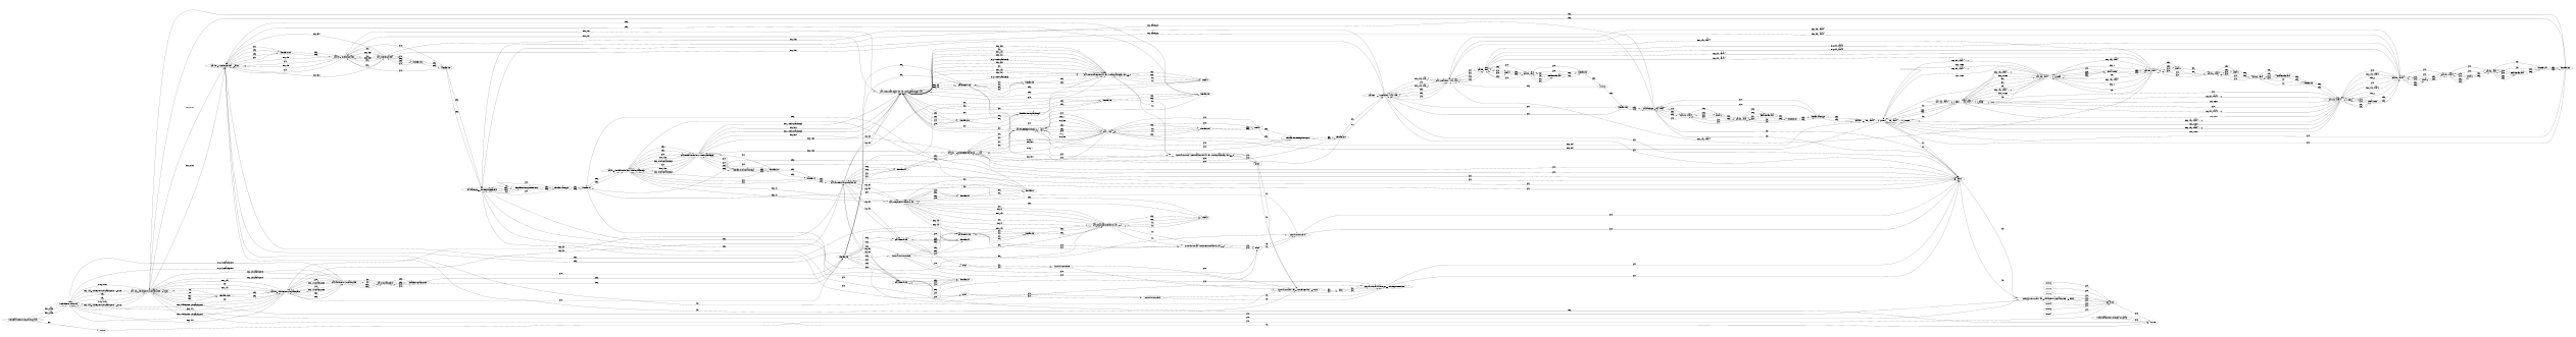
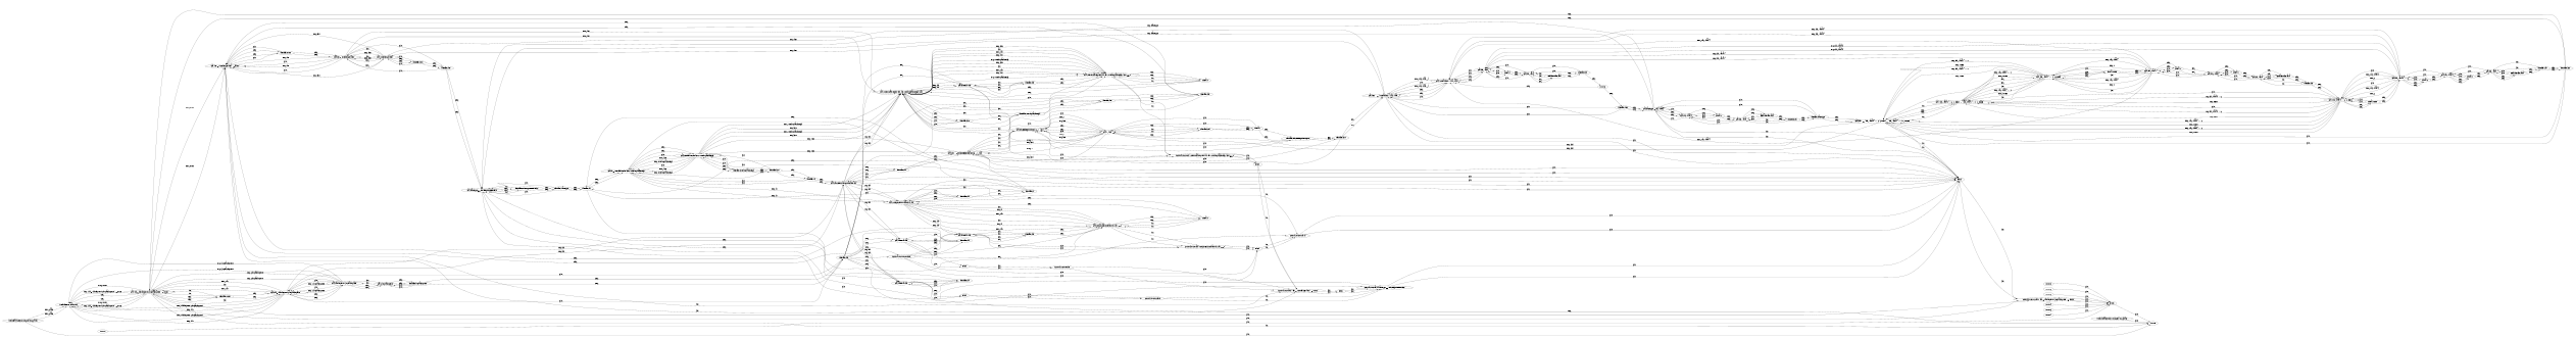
  digraph {
    rankdir=LR
    n1 [label="(MethodReturn,static void)"]
    n2 [label="(Call,(skb = skb_dequeue(&loopback_queue)) != NULL)"]
    1000100
    n4 [label="(ControlStructure,while ((skb = skb_dequeue(&loopback_queue)) != NULL))"]
    n5 [label="(Identifier,NULL)"]
    n6 [label="(Call,(dev = rose_dev_get(dest)) != NULL)"]
    n7 [label="(MethodParameterIn,unsigned long param)"]
    n8 [label="(MethodParameterOut,unsigned long param)"]
    n9 [label="(Call,skb = skb_dequeue(&loopback_queue))"]
    n10 [label="(Call,skb_dequeue(&loopback_queue))"]
    n11 [label="(Call,skb_reset_transport_header(skb))"]
    n12 [label="(Call,&loopback_queue)"]
    n13 [label="(Call,kfree_skb(skb))"]
    n14 [label="(Call,kfree_skb(skb))"]
    n15 [label="(Block,)"]
    n16 [label="(Identifier,skb)"]
    n17 [label="(Call,rose_process_rx_frame(sk, skb))"]
    n18 [label="(Call,rose_rx_call_request(skb, dev, rose_loopback_neigh, lci_o))"]
    n19 [label="(Identifier,skb)"]
    n20 [label="(ControlStructure,continue;)"]
    n21 [label="(Call,rose_rx_call_request(skb, dev, rose_loopback_neigh, lci_o) == 0)"]
    n22 [label="(Call,kfree_skb(skb))"]
    n23 [label="(Block,)"]
    n24 [label="(Call,rose_process_rx_frame(sk, skb) == 0)"]
    n25 [label="(Call,kfree_skb(skb))"]
    n26 [label="(ControlStructure,if (rose_rx_call_request(skb, dev, rose_loopback_neigh, lci_o) == 0))"]
    n27 [label="(Literal,0)"]
    n28 [label="(Identifier,skb)"]
    n29 [label="(Block,)"]
    n30 [label="(Identifier,skb)"]
    n31 [label="(Block,)"]
    n32 [label="(Identifier,skb)"]
    n33 [label="(Identifier,loopback_queue)"]
    n34 [label="(Block,)"]
    n35 [label="(ControlStructure,if ((dev = rose_dev_get(dest)) != NULL))"]
    n36 [label="(Identifier,NULL)"]
    n37 [label="(Call,((skb->data[0] << 8) & 0xF00) + ((skb->data[1] << 0) & 0x0FF))"]
    n38 [label="(Call,lci_i     = ((skb->data[0] << 8) & 0xF00) + ((skb->data[1] << 0) & 0x0FF))"]
    n39 [label="(Call,(skb->data[1] << 0) & 0x0FF)"]
    n40 [label="(Call,1 - lci_i)"]
    n41 [label="(Literal,0x0FF)"]
    n42 [label="(Call,(skb->data[0] << 8) & 0xF00)"]
    n43 [label="(Literal,0xF00)"]
    n44 [label="(Call,skb->data[0] << 8)"]
    n45 [label="(Literal,8)"]
    n46 [label="(Call,(rose_address *)(skb->data + 4))"]
    n47 [label="(Call,skb->data + 4)"]
    n48 [label="(Call,skb->data[0])"]
    n49 [label="(Call,dest      = (rose_address *)(skb->data + 4))"]
    n50 [label="(Literal,4)"]
    n51 [label="(Literal,0)"]
    n52 [label="(Call,skb->data)"]
    n53 [label="(FieldIdentifier,data)"]
    n54 [label="(Identifier,skb)"]
    n55 [label="(Identifier,lci_i)"]
    n56 [label="(Call,ROSE_DEFAULT_MAXVC + 1 - lci_i)"]
    n57 [label="(Call,lci_o     = ROSE_DEFAULT_MAXVC + 1 - lci_i)"]
    n58 [label="(Identifier,lci_i)"]
    n59 [label="(Call,skb->data[1] << 0)"]
    n60 [label="(Literal,0)"]
    n61 [label="(Call,skb->data[1])"]
    n62 [label="(Literal,1)"]
    n63 [label="(Call,skb->data)"]
    n64 [label="(FieldIdentifier,data)"]
    n65 [label="(Identifier,skb)"]
    n66 [label="(Call,skb->data[2])"]
    n67 [label="(Literal,2)"]
    n68 [label="(Call,frametype = skb->data[2])"]
    n69 [label="(Call,skb->data)"]
    n70 [label="(Call,frametype == ROSE_CALL_REQUEST)"]
    n71 [label="(FieldIdentifier,data)"]
    n72 [label="(Identifier,skb)"]
    n73 [label="(Identifier,frametype)"]
    n74 [label="(Identifier,ROSE_CALL_REQUEST)"]
    n75 [label="(ControlStructure,if (frametype == ROSE_CALL_REQUEST))"]
    n76 [label="(Call,rose_dev_get(dest))"]
    n77 [label="(Identifier,dest)"]
    n78 [label="(Call,dev = rose_dev_get(dest))"]
    n79 [label="(Identifier,dest)"]
    n80 [label="(Call,skb->data)"]
    n81 [label="(FieldIdentifier,data)"]
    n82 [label="(Identifier,skb)"]
    1000150
    n84 [label="(Call,rose_find_socket(lci_o, rose_loopback_neigh))"]
    n85 [label="(Identifier,ROSE_DEFAULT_MAXVC)"]
    n86 [label="(Identifier,lci_o)"]
    n87 [label="(Call,sk = rose_find_socket(lci_o, rose_loopback_neigh))"]
    n88 [label="(Identifier,rose_loopback_neigh)"]
    n89 [label="(Literal,1)"]
    n90 [label="(Identifier,skb)"]
    n91 [label="(Identifier,lci_o)"]
    n92 [label="(Identifier,sk)"]
    n93 [label="(Identifier,lci_o)"]
    n94 [label="(ControlStructure,if (sk))"]
    n95 [label="(Identifier,sk)"]
    n96 [label="(Identifier,sk)"]
    n97 [label="(ControlStructure,if (rose_process_rx_frame(sk, skb) == 0))"]
    n98 [label="(Literal,0)"]
    n99 [label="(Identifier,skb)"]
    n100 [label="(Identifier,frametype)"]
    n101 [label="(Block,)"]
    n102 [label="(Identifier,dev)"]
    n103 [label="(Block,)"]
    n104 [label="(Identifier,skb)"]
    n105 [label="(Identifier,dev)"]
    n106 [label="(Identifier,rose_loopback_neigh)"]
    n107 [label="(ControlStructure,else)"]
    n108 [label="(ControlStructure,else)"]
    1000103
    1000104
    1000105
    1000106
    1000107
    1000108
    1000109
    n1 -> n2 [label="CFG: "]
    n1 -> n2 [label="CFG: "]
    n2 -> n1 [label="DDG: NULL"]
    n2 -> n1 [label="DDG: (skb = skb_dequeue(&loopback_queue)) != NULL"]
    n2 -> n1 [label="DDG: NULL"]
    n2 -> n1 [label="DDG: (skb = skb_dequeue(&loopback_queue)) != NULL"]
    n2 -> 1000100 [label="AST: "]
    n2 -> n4 [label="AST: "]
    n2 -> n4 [label="AST: "]
    n2 -> n5 [label="CFG: "]
    n2 -> n5 [label="CFG: "]
    n2 -> n6 [label="DDG: NULL"]
    n2 -> n6 [label="DDG: NULL"]
    n4 -> n34 [label="AST: "]
    n4 -> n34 [label="AST: "]
    n5 -> n2 [label="AST: "]
    n5 -> n2 [label="AST: "]
    n5 -> n9 [label="CFG: "]
    n5 -> n9 [label="CFG: "]
    n6 -> n35 [label="AST: "]
    n6 -> n35 [label="AST: "]
    n6 -> n36 [label="CFG: "]
    n6 -> n36 [label="CFG: "]
    n7 -> n1 [label="DDG: param"]
    n7 -> n1 [label="DDG: param"]
-   n7 -> 1000107 [label="AST: "]
+   n7 -> 1000100 [label="AST: "]
    n8 -> 1000100 [label="AST: "]
    n9 -> n1 [label="DDG: skb_dequeue(&loopback_queue)"]
    n9 -> n1 [label="DDG: skb"]
    n9 -> n1 [label="DDG: skb_dequeue(&loopback_queue)"]
    n9 -> n1 [label="DDG: skb"]
    n9 -> n2 [label="AST: "]
    n9 -> n2 [label="DDG: skb"]
    n9 -> n2 [label="AST: "]
    n9 -> n2 [label="DDG: skb"]
    n9 -> n10 [label="CFG: "]
    n9 -> n10 [label="CFG: "]
    n9 -> n11 [label="DDG: skb"]
    n9 -> n11 [label="DDG: skb"]
    n10 -> n1 [label="DDG: &loopback_queue"]
    n10 -> n1 [label="DDG: &loopback_queue"]
    n10 -> n2 [label="DDG: &loopback_queue"]
    n10 -> n2 [label="DDG: &loopback_queue"]
    n10 -> n9 [label="AST: "]
    n10 -> n9 [label="DDG: &loopback_queue"]
    n10 -> n9 [label="AST: "]
    n10 -> n9 [label="DDG: &loopback_queue"]
    n10 -> n12 [label="CFG: "]
    n10 -> n12 [label="CFG: "]
    n11 -> n13 [label="DDG: skb"]
    n11 -> n13 [label="DDG: skb"]
    n11 -> n14 [label="DDG: skb"]
    n11 -> n14 [label="DDG: skb"]
    n11 -> n15 [label="AST: "]
    n11 -> n15 [label="AST: "]
    n11 -> n16 [label="CFG: "]
    n11 -> n16 [label="CFG: "]
    n11 -> n17 [label="DDG: skb"]
    n11 -> n17 [label="DDG: skb"]
    n11 -> n18 [label="DDG: skb"]
    n11 -> n18 [label="DDG: skb"]
    n12 -> n10 [label="AST: "]
    n12 -> n10 [label="AST: "]
    n12 -> n33 [label="CFG: "]
    n12 -> n33 [label="CFG: "]
    n13 -> n29 [label="AST: "]
    n13 -> n29 [label="AST: "]
    n13 -> n30 [label="CFG: "]
    n13 -> n30 [label="CFG: "]
    n14 -> n31 [label="AST: "]
    n14 -> n31 [label="AST: "]
    n14 -> n32 [label="CFG: "]
    n14 -> n32 [label="CFG: "]
    n15 -> n4 [label="AST: "]
    n15 -> n4 [label="AST: "]
    n16 -> n11 [label="AST: "]
    n16 -> n11 [label="AST: "]
    n16 -> n57 [label="CFG: "]
    n16 -> n57 [label="CFG: "]
    n17 -> n24 [label="AST: "]
    n17 -> n24 [label="DDG: sk"]
    n17 -> n24 [label="DDG: skb"]
    n17 -> n24 [label="AST: "]
    n17 -> n24 [label="DDG: sk"]
    n17 -> n24 [label="DDG: skb"]
    n17 -> n25 [label="DDG: skb"]
    n17 -> n25 [label="DDG: skb"]
    n17 -> n90 [label="CFG: "]
    n17 -> n90 [label="CFG: "]
    n18 -> n21 [label="AST: "]
    n18 -> n21 [label="DDG: skb"]
    n18 -> n21 [label="DDG: dev"]
    n18 -> n21 [label="DDG: rose_loopback_neigh"]
    n18 -> n21 [label="DDG: lci_o"]
    n18 -> n21 [label="AST: "]
    n18 -> n21 [label="DDG: skb"]
    n18 -> n21 [label="DDG: dev"]
    n18 -> n21 [label="DDG: rose_loopback_neigh"]
    n18 -> n21 [label="DDG: lci_o"]
    n18 -> n22 [label="DDG: skb"]
    n18 -> n22 [label="DDG: skb"]
    n18 -> n91 [label="CFG: "]
    n18 -> n91 [label="CFG: "]
    n19 -> 1000100 [label="CFG: "]
    n19 -> n9 [label="AST: "]
    n19 -> n9 [label="AST: "]
    n19 -> n13 [label="CFG: "]
    n19 -> n13 [label="CFG: "]
    n19 -> n14 [label="CFG: "]
    n19 -> n14 [label="CFG: "]
    n19 -> n20 [label="CFG: "]
    n19 -> n20 [label="CFG: "]
    n19 -> n21 [label="CFG: "]
    n19 -> n21 [label="CFG: "]
    n19 -> n22 [label="CFG: "]
    n19 -> n22 [label="CFG: "]
    n20 -> n23 [label="AST: "]
    n20 -> n23 [label="AST: "]
    n20 -> n24 [label="CFG: "]
    n20 -> n24 [label="CFG: "]
    n20 -> n25 [label="CFG: "]
    n20 -> n25 [label="CFG: "]
    n21 -> n26 [label="AST: "]
    n21 -> n26 [label="AST: "]
    n21 -> n27 [label="CFG: "]
    n21 -> n27 [label="CFG: "]
    n22 -> n26 [label="AST: "]
    n22 -> n26 [label="AST: "]
    n22 -> n28 [label="CFG: "]
    n22 -> n28 [label="CFG: "]
    n23 -> n94 [label="AST: "]
    n23 -> n94 [label="AST: "]
    n24 -> n97 [label="AST: "]
    n24 -> n97 [label="AST: "]
    n24 -> n98 [label="CFG: "]
    n24 -> n98 [label="CFG: "]
    n25 -> n97 [label="AST: "]
    n25 -> n97 [label="AST: "]
    n25 -> n99 [label="CFG: "]
    n25 -> n99 [label="CFG: "]
    n26 -> n103 [label="AST: "]
    n26 -> n103 [label="AST: "]
    n27 -> n18 [label="CFG: "]
    n27 -> n18 [label="CFG: "]
    n27 -> n21 [label="AST: "]
    n27 -> n21 [label="AST: "]
    n28 -> n21 [label="CFG: "]
    n28 -> n21 [label="CFG: "]
    n28 -> n22 [label="AST: "]
    n28 -> n22 [label="AST: "]
    n29 -> n107 [label="AST: "]
    n29 -> n107 [label="AST: "]
    n30 -> n6 [label="CFG: "]
    n30 -> n6 [label="CFG: "]
    n30 -> n13 [label="AST: "]
    n30 -> n13 [label="AST: "]
    n31 -> n108 [label="AST: "]
    n31 -> n108 [label="AST: "]
    n32 -> n14 [label="AST: "]
    n32 -> n14 [label="AST: "]
    n32 -> n70 [label="CFG: "]
    n32 -> n70 [label="CFG: "]
    n33 -> n12 [label="AST: "]
    n33 -> n12 [label="AST: "]
    n33 -> n19 [label="CFG: "]
    n33 -> n19 [label="CFG: "]
    n34 -> 1000100 [label="AST: "]
    n35 -> n101 [label="AST: "]
    n35 -> n101 [label="AST: "]
    n36 -> n6 [label="AST: "]
    n36 -> n6 [label="AST: "]
    n36 -> n78 [label="CFG: "]
    n36 -> n78 [label="CFG: "]
    n37 -> n38 [label="AST: "]
    n37 -> n38 [label="AST: "]
    n37 -> n39 [label="CFG: "]
    n37 -> n39 [label="CFG: "]
    n38 -> n15 [label="AST: "]
    n38 -> n15 [label="AST: "]
    n38 -> n37 [label="CFG: "]
    n38 -> n37 [label="CFG: "]
    n38 -> n40 [label="DDG: lci_i"]
    n38 -> n40 [label="DDG: lci_i"]
    n39 -> n37 [label="AST: "]
    n39 -> n37 [label="DDG: skb->data[1] << 0"]
    n39 -> n37 [label="DDG: 0x0FF"]
    n39 -> n37 [label="AST: "]
    n39 -> n37 [label="DDG: skb->data[1] << 0"]
    n39 -> n37 [label="DDG: 0x0FF"]
    n39 -> n38 [label="DDG: skb->data[1] << 0"]
    n39 -> n38 [label="DDG: 0x0FF"]
    n39 -> n38 [label="DDG: skb->data[1] << 0"]
    n39 -> n38 [label="DDG: 0x0FF"]
    n39 -> n41 [label="CFG: "]
    n39 -> n41 [label="CFG: "]
    n40 -> n56 [label="AST: "]
    n40 -> n56 [label="DDG: 1"]
    n40 -> n56 [label="DDG: lci_i"]
    n40 -> n56 [label="AST: "]
    n40 -> n56 [label="DDG: 1"]
    n40 -> n56 [label="DDG: lci_i"]
    n40 -> n57 [label="DDG: 1"]
    n40 -> n57 [label="DDG: lci_i"]
    n40 -> n57 [label="DDG: 1"]
    n40 -> n57 [label="DDG: lci_i"]
    n40 -> n58 [label="CFG: "]
    n40 -> n58 [label="CFG: "]
    n41 -> n39 [label="AST: "]
    n41 -> n39 [label="AST: "]
    n41 -> n59 [label="CFG: "]
    n41 -> n59 [label="CFG: "]
    n42 -> n37 [label="AST: "]
    n42 -> n37 [label="DDG: skb->data[0] << 8"]
    n42 -> n37 [label="DDG: 0xF00"]
    n42 -> n37 [label="AST: "]
    n42 -> n37 [label="DDG: skb->data[0] << 8"]
    n42 -> n37 [label="DDG: 0xF00"]
    n42 -> n38 [label="DDG: skb->data[0] << 8"]
    n42 -> n38 [label="DDG: 0xF00"]
    n42 -> n38 [label="DDG: skb->data[0] << 8"]
    n42 -> n38 [label="DDG: 0xF00"]
    n42 -> n43 [label="CFG: "]
    n42 -> n43 [label="CFG: "]
    n43 -> n42 [label="AST: "]
    n43 -> n42 [label="AST: "]
    n43 -> n44 [label="CFG: "]
    n43 -> n44 [label="CFG: "]
    n44 -> n42 [label="AST: "]
    n44 -> n42 [label="DDG: skb->data[0]"]
    n44 -> n42 [label="DDG: 8"]
    n44 -> n42 [label="AST: "]
    n44 -> n42 [label="DDG: skb->data[0]"]
    n44 -> n42 [label="DDG: 8"]
    n44 -> n45 [label="CFG: "]
    n44 -> n45 [label="CFG: "]
    n44 -> n46 [label="DDG: skb->data[0]"]
    n44 -> n46 [label="DDG: skb->data[0]"]
    n44 -> n47 [label="DDG: skb->data[0]"]
    n44 -> n47 [label="DDG: skb->data[0]"]
    n45 -> n44 [label="AST: "]
    n45 -> n44 [label="AST: "]
    n45 -> n48 [label="CFG: "]
    n45 -> n48 [label="CFG: "]
    n46 -> n47 [label="CFG: "]
    n46 -> n47 [label="CFG: "]
    n46 -> n49 [label="AST: "]
    n46 -> n49 [label="DDG: skb->data + 4"]
    n46 -> n49 [label="AST: "]
    n46 -> n49 [label="DDG: skb->data + 4"]
    n47 -> n46 [label="AST: "]
    n47 -> n46 [label="AST: "]
    n47 -> n50 [label="CFG: "]
    n47 -> n50 [label="CFG: "]
    n48 -> n44 [label="AST: "]
    n48 -> n44 [label="AST: "]
    n48 -> n51 [label="CFG: "]
    n48 -> n51 [label="CFG: "]
    n49 -> n15 [label="AST: "]
    n49 -> n15 [label="AST: "]
    n49 -> n46 [label="CFG: "]
    n49 -> n46 [label="CFG: "]
    n49 -> n76 [label="DDG: dest"]
    n49 -> n76 [label="DDG: dest"]
    n50 -> n47 [label="AST: "]
    n50 -> n47 [label="AST: "]
    n50 -> n80 [label="CFG: "]
    n50 -> n80 [label="CFG: "]
    n51 -> n48 [label="AST: "]
    n51 -> n48 [label="AST: "]
    n51 -> n52 [label="CFG: "]
    n51 -> n52 [label="CFG: "]
    n52 -> n48 [label="AST: "]
    n52 -> n48 [label="AST: "]
    n52 -> n53 [label="CFG: "]
    n52 -> n53 [label="CFG: "]
    n53 -> n52 [label="AST: "]
    n53 -> n52 [label="AST: "]
    n53 -> n54 [label="CFG: "]
    n53 -> n54 [label="CFG: "]
    n54 -> n52 [label="AST: "]
    n54 -> n52 [label="AST: "]
    n54 -> n55 [label="CFG: "]
    n54 -> n55 [label="CFG: "]
    n55 -> n2 [label="CFG: "]
    n55 -> n2 [label="CFG: "]
    n55 -> n38 [label="AST: "]
    n55 -> n38 [label="AST: "]
    n56 -> n40 [label="CFG: "]
    n56 -> n40 [label="CFG: "]
    n56 -> n57 [label="AST: "]
    n56 -> n57 [label="AST: "]
    n57 -> n15 [label="AST: "]
    n57 -> n15 [label="AST: "]
    n57 -> n56 [label="CFG: "]
    n57 -> n56 [label="CFG: "]
    n57 -> n84 [label="DDG: lci_o"]
    n57 -> n84 [label="DDG: lci_o"]
    n58 -> n40 [label="AST: "]
    n58 -> n40 [label="AST: "]
    n58 -> n89 [label="CFG: "]
    n58 -> n89 [label="CFG: "]
    n59 -> n39 [label="AST: "]
    n59 -> n39 [label="DDG: skb->data[1]"]
    n59 -> n39 [label="DDG: 0"]
    n59 -> n39 [label="AST: "]
    n59 -> n39 [label="DDG: skb->data[1]"]
    n59 -> n39 [label="DDG: 0"]
    n59 -> n46 [label="DDG: skb->data[1]"]
    n59 -> n46 [label="DDG: skb->data[1]"]
    n59 -> n47 [label="DDG: skb->data[1]"]
    n59 -> n47 [label="DDG: skb->data[1]"]
    n59 -> n60 [label="CFG: "]
    n59 -> n60 [label="CFG: "]
    n60 -> n59 [label="AST: "]
    n60 -> n59 [label="AST: "]
    n60 -> n61 [label="CFG: "]
    n60 -> n61 [label="CFG: "]
    n61 -> n59 [label="AST: "]
    n61 -> n59 [label="AST: "]
    n61 -> n62 [label="CFG: "]
    n61 -> n62 [label="CFG: "]
    n62 -> n61 [label="AST: "]
    n62 -> n61 [label="AST: "]
    n62 -> n63 [label="CFG: "]
    n62 -> n63 [label="CFG: "]
    n63 -> n61 [label="AST: "]
    n63 -> n61 [label="AST: "]
    n63 -> n64 [label="CFG: "]
    n63 -> n64 [label="CFG: "]
    n64 -> n63 [label="AST: "]
    n64 -> n63 [label="AST: "]
    n64 -> n65 [label="CFG: "]
    n64 -> n65 [label="CFG: "]
    n65 -> n42 [label="CFG: "]
    n65 -> n42 [label="CFG: "]
    n65 -> n63 [label="AST: "]
    n65 -> n63 [label="AST: "]
    n66 -> n67 [label="CFG: "]
    n66 -> n67 [label="CFG: "]
    n66 -> n68 [label="AST: "]
    n66 -> n68 [label="AST: "]
    n67 -> n66 [label="AST: "]
    n67 -> n66 [label="AST: "]
    n67 -> n69 [label="CFG: "]
    n67 -> n69 [label="CFG: "]
    n68 -> n15 [label="AST: "]
    n68 -> n15 [label="AST: "]
    n68 -> n66 [label="CFG: "]
    n68 -> n66 [label="CFG: "]
    n68 -> n70 [label="DDG: frametype"]
    n68 -> n70 [label="DDG: frametype"]
    n69 -> n66 [label="AST: "]
    n69 -> n66 [label="AST: "]
    n69 -> n71 [label="CFG: "]
    n69 -> n71 [label="CFG: "]
    n70 -> n74 [label="CFG: "]
    n70 -> n74 [label="CFG: "]
    n70 -> n75 [label="AST: "]
    n70 -> n75 [label="AST: "]
    n71 -> n69 [label="AST: "]
    n71 -> n69 [label="AST: "]
    n71 -> n72 [label="CFG: "]
    n71 -> n72 [label="CFG: "]
    n72 -> n69 [label="AST: "]
    n72 -> n69 [label="AST: "]
    n72 -> n73 [label="CFG: "]
    n72 -> n73 [label="CFG: "]
    n73 -> n38 [label="CFG: "]
    n73 -> n38 [label="CFG: "]
    n73 -> n68 [label="AST: "]
    n73 -> n68 [label="AST: "]
    n74 -> n70 [label="AST: "]
    n74 -> n70 [label="AST: "]
    n74 -> n100 [label="CFG: "]
    n74 -> n100 [label="CFG: "]
    n75 -> n15 [label="AST: "]
    n75 -> n15 [label="AST: "]
    n76 -> n6 [label="DDG: dest"]
    n76 -> n6 [label="DDG: dest"]
    n76 -> n77 [label="CFG: "]
    n76 -> n77 [label="CFG: "]
    n76 -> n78 [label="AST: "]
    n76 -> n78 [label="DDG: dest"]
    n76 -> n78 [label="AST: "]
    n76 -> n78 [label="DDG: dest"]
    n77 -> n76 [label="AST: "]
    n77 -> n76 [label="AST: "]
    n77 -> n102 [label="CFG: "]
    n77 -> n102 [label="CFG: "]
    n78 -> n6 [label="AST: "]
    n78 -> n6 [label="DDG: dev"]
    n78 -> n6 [label="AST: "]
    n78 -> n6 [label="DDG: dev"]
    n78 -> n18 [label="DDG: dev"]
    n78 -> n18 [label="DDG: dev"]
    n78 -> n76 [label="CFG: "]
    n78 -> n76 [label="CFG: "]
    n79 -> n49 [label="AST: "]
    n79 -> n49 [label="AST: "]
    n79 -> n68 [label="CFG: "]
    n79 -> n68 [label="CFG: "]
    n80 -> n47 [label="AST: "]
    n80 -> n47 [label="AST: "]
    n80 -> n81 [label="CFG: "]
    n80 -> n81 [label="CFG: "]
    n81 -> n80 [label="AST: "]
    n81 -> n80 [label="AST: "]
    n81 -> n82 [label="CFG: "]
    n81 -> n82 [label="CFG: "]
    n82 -> n80 [label="AST: "]
    n82 -> n80 [label="AST: "]
    n82 -> 1000150 [label="CFG: "]
    1000150 -> n46 [label="CFG: "]
    1000150 -> n79 [label="CFG: "]
    n84 -> n18 [label="DDG: rose_loopback_neigh"]
    n84 -> n18 [label="DDG: lci_o"]
    n84 -> n18 [label="DDG: rose_loopback_neigh"]
    n84 -> n18 [label="DDG: lci_o"]
    n84 -> n87 [label="AST: "]
    n84 -> n87 [label="DDG: lci_o"]
    n84 -> n87 [label="DDG: rose_loopback_neigh"]
    n84 -> n87 [label="AST: "]
    n84 -> n87 [label="DDG: lci_o"]
    n84 -> n87 [label="DDG: rose_loopback_neigh"]
    n84 -> n88 [label="CFG: "]
    n84 -> n88 [label="CFG: "]
    n85 -> n56 [label="AST: "]
    n85 -> n56 [label="AST: "]
    n85 -> n86 [label="CFG: "]
    n85 -> n86 [label="CFG: "]
    n86 -> n49 [label="CFG: "]
    n86 -> n49 [label="CFG: "]
    n86 -> n57 [label="AST: "]
    n86 -> n57 [label="AST: "]
    n87 -> n15 [label="AST: "]
    n87 -> n15 [label="AST: "]
    n87 -> n17 [label="DDG: sk"]
    n87 -> n17 [label="DDG: sk"]
    n87 -> n84 [label="CFG: "]
    n87 -> n84 [label="CFG: "]
    n88 -> n84 [label="AST: "]
    n88 -> n84 [label="AST: "]
    n88 -> n93 [label="CFG: "]
    n88 -> n93 [label="CFG: "]
    n89 -> n40 [label="AST: "]
    n89 -> n40 [label="AST: "]
    n89 -> n85 [label="CFG: "]
    n89 -> n85 [label="CFG: "]
    n90 -> n17 [label="AST: "]
    n90 -> n17 [label="AST: "]
    n90 -> n96 [label="CFG: "]
    n90 -> n96 [label="CFG: "]
    n91 -> n18 [label="AST: "]
    n91 -> n18 [label="AST: "]
    n91 -> n106 [label="CFG: "]
    n91 -> n106 [label="CFG: "]
    n92 -> n11 [label="CFG: "]
    n92 -> n11 [label="CFG: "]
    n92 -> n87 [label="AST: "]
    n92 -> n87 [label="AST: "]
    n93 -> n84 [label="AST: "]
    n93 -> n84 [label="AST: "]
    n93 -> n92 [label="CFG: "]
    n93 -> n92 [label="CFG: "]
    n94 -> n15 [label="AST: "]
    n94 -> n15 [label="AST: "]
    n95 -> n87 [label="CFG: "]
    n95 -> n87 [label="CFG: "]
    n95 -> n94 [label="AST: "]
    n95 -> n94 [label="AST: "]
    n96 -> n17 [label="AST: "]
    n96 -> n17 [label="AST: "]
    n96 -> n95 [label="CFG: "]
    n96 -> n95 [label="CFG: "]
    n97 -> n23 [label="AST: "]
    n97 -> n23 [label="AST: "]
    n98 -> n17 [label="CFG: "]
    n98 -> n17 [label="CFG: "]
    n98 -> n24 [label="AST: "]
    n98 -> n24 [label="AST: "]
    n99 -> n24 [label="CFG: "]
    n99 -> n24 [label="CFG: "]
    n99 -> n25 [label="AST: "]
    n99 -> n25 [label="AST: "]
    n100 -> n70 [label="AST: "]
    n100 -> n70 [label="AST: "]
    n100 -> n95 [label="CFG: "]
    n100 -> n95 [label="CFG: "]
    n101 -> n75 [label="AST: "]
    n101 -> n75 [label="AST: "]
    n102 -> n70 [label="CFG: "]
    n102 -> n70 [label="CFG: "]
    n102 -> n78 [label="AST: "]
    n102 -> n78 [label="AST: "]
    n103 -> n35 [label="AST: "]
    n103 -> n35 [label="AST: "]
    n104 -> n6 [label="CFG: "]
    n104 -> n6 [label="CFG: "]
    n104 -> n18 [label="AST: "]
    n104 -> n18 [label="AST: "]
    n105 -> n18 [label="AST: "]
    n105 -> n18 [label="AST: "]
    n105 -> n104 [label="CFG: "]
    n105 -> n104 [label="CFG: "]
    n106 -> n18 [label="AST: "]
    n106 -> n18 [label="AST: "]
    n106 -> n105 [label="CFG: "]
    n106 -> n105 [label="CFG: "]
    n107 -> n35 [label="AST: "]
    n107 -> n35 [label="AST: "]
    n108 -> n75 [label="AST: "]
    n108 -> n75 [label="AST: "]
    1000103 -> n34 [label="AST: "]
    1000104 -> n34 [label="AST: "]
    1000105 -> n34 [label="AST: "]
    1000106 -> n34 [label="AST: "]
    1000107 -> n34 [label="AST: "]
    1000108 -> n34 [label="AST: "]
    1000109 -> n34 [label="AST: "]
  }
